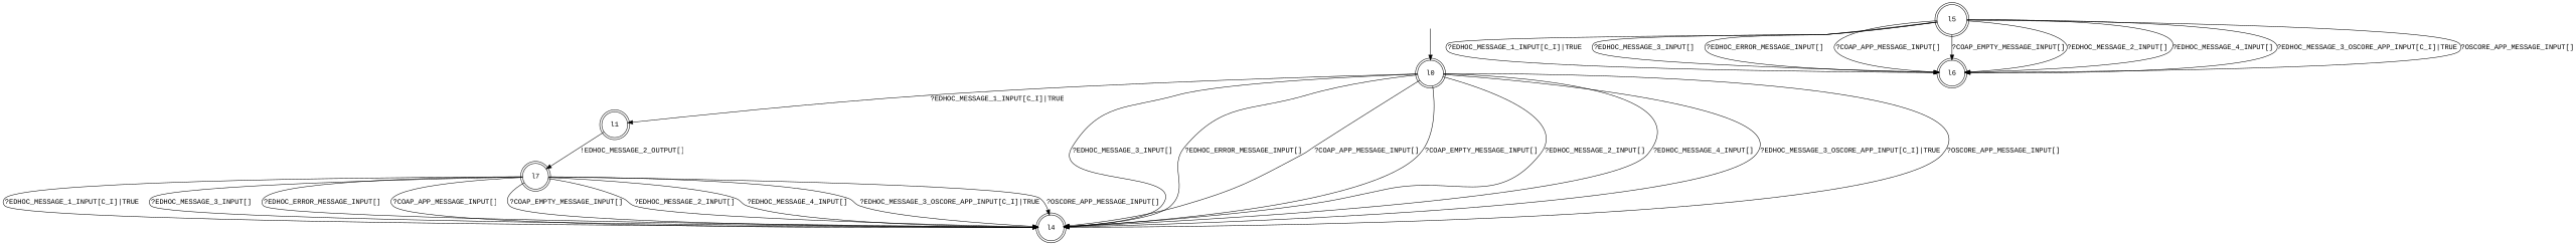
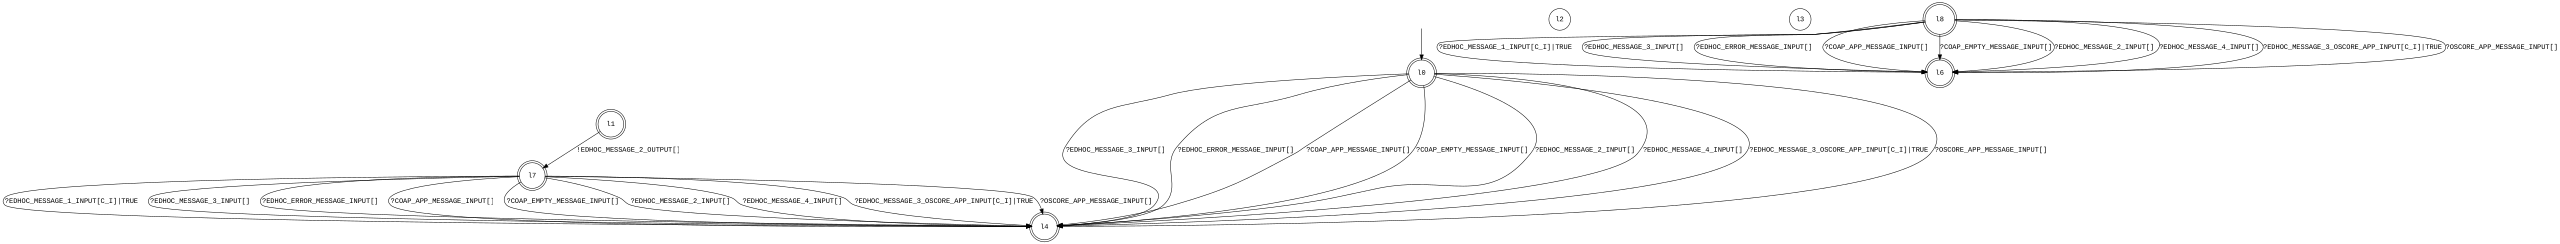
  digraph {
    fontname="Liberation Mono"
    node [fontname="Liberation Mono" shape=doublecircle]
    edge [fontname="Liberation Mono"]
    "" [shape=none]
    l0
    l1
    l4
    l7
-   l5
+   l2 [shape=circle]
+   l3 [shape=circle]
+   l5 [label=l8]
    l6
    "" -> l0
-   l0 -> l1 [label=<?EDHOC_MESSAGE_1_INPUT[C_I]|TRUE>]
    l0 -> l4 [label=<?EDHOC_MESSAGE_3_INPUT[]>]
    l0 -> l4 [label=<?EDHOC_ERROR_MESSAGE_INPUT[]>]
    l0 -> l4 [label=<?COAP_APP_MESSAGE_INPUT[]>]
    l0 -> l4 [label=<?COAP_EMPTY_MESSAGE_INPUT[]>]
    l0 -> l4 [label=<?EDHOC_MESSAGE_2_INPUT[]>]
    l0 -> l4 [label=<?EDHOC_MESSAGE_4_INPUT[]>]
    l0 -> l4 [label=<?EDHOC_MESSAGE_3_OSCORE_APP_INPUT[C_I]|TRUE>]
    l0 -> l4 [label=<?OSCORE_APP_MESSAGE_INPUT[]>]
    l1 -> l7 [label=<!EDHOC_MESSAGE_2_OUTPUT[]>]
    l7 -> l4 [label=<?EDHOC_MESSAGE_1_INPUT[C_I]|TRUE>]
    l7 -> l4 [label=<?EDHOC_MESSAGE_3_INPUT[]>]
    l7 -> l4 [label=<?EDHOC_ERROR_MESSAGE_INPUT[]>]
    l7 -> l4 [label=<?COAP_APP_MESSAGE_INPUT[]>]
    l7 -> l4 [label=<?COAP_EMPTY_MESSAGE_INPUT[]>]
    l7 -> l4 [label=<?EDHOC_MESSAGE_2_INPUT[]>]
    l7 -> l4 [label=<?EDHOC_MESSAGE_4_INPUT[]>]
    l7 -> l4 [label=<?EDHOC_MESSAGE_3_OSCORE_APP_INPUT[C_I]|TRUE>]
    l7 -> l4 [label=<?OSCORE_APP_MESSAGE_INPUT[]>]
    l5 -> l6 [label=<?EDHOC_MESSAGE_1_INPUT[C_I]|TRUE>]
    l5 -> l6 [label=<?EDHOC_MESSAGE_3_INPUT[]>]
    l5 -> l6 [label=<?EDHOC_ERROR_MESSAGE_INPUT[]>]
    l5 -> l6 [label=<?COAP_APP_MESSAGE_INPUT[]>]
    l5 -> l6 [label=<?COAP_EMPTY_MESSAGE_INPUT[]>]
    l5 -> l6 [label=<?EDHOC_MESSAGE_2_INPUT[]>]
    l5 -> l6 [label=<?EDHOC_MESSAGE_4_INPUT[]>]
    l5 -> l6 [label=<?EDHOC_MESSAGE_3_OSCORE_APP_INPUT[C_I]|TRUE>]
    l5 -> l6 [label=<?OSCORE_APP_MESSAGE_INPUT[]>]
  }
